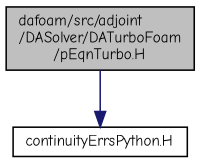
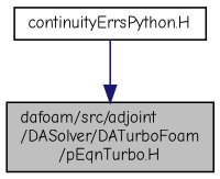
  digraph {
    fontname="Comic Neue"
    node [color=black fontname="Comic Neue" fontsize=10 shape=record]
    n1 [fillcolor=grey75 fontcolor=black height=0.2 label="dafoam/src/adjoint\l/DASolver/DATurboFoam\l/pEqnTurbo.H" style=filled width=0.4]
    n2 [height=0.2 label="continuityErrsPython.H" width=0.4]
-   n1 -> n2 [color=midnightblue fontname="Comic Neue" fontsize=10 labelfontname=Helvetica labelfontsize=10 style=solid]
+   n2 -> n1 [color=midnightblue fontname="Comic Neue" fontsize=10 labelfontname=Helvetica labelfontsize=10 style=solid]
  }
